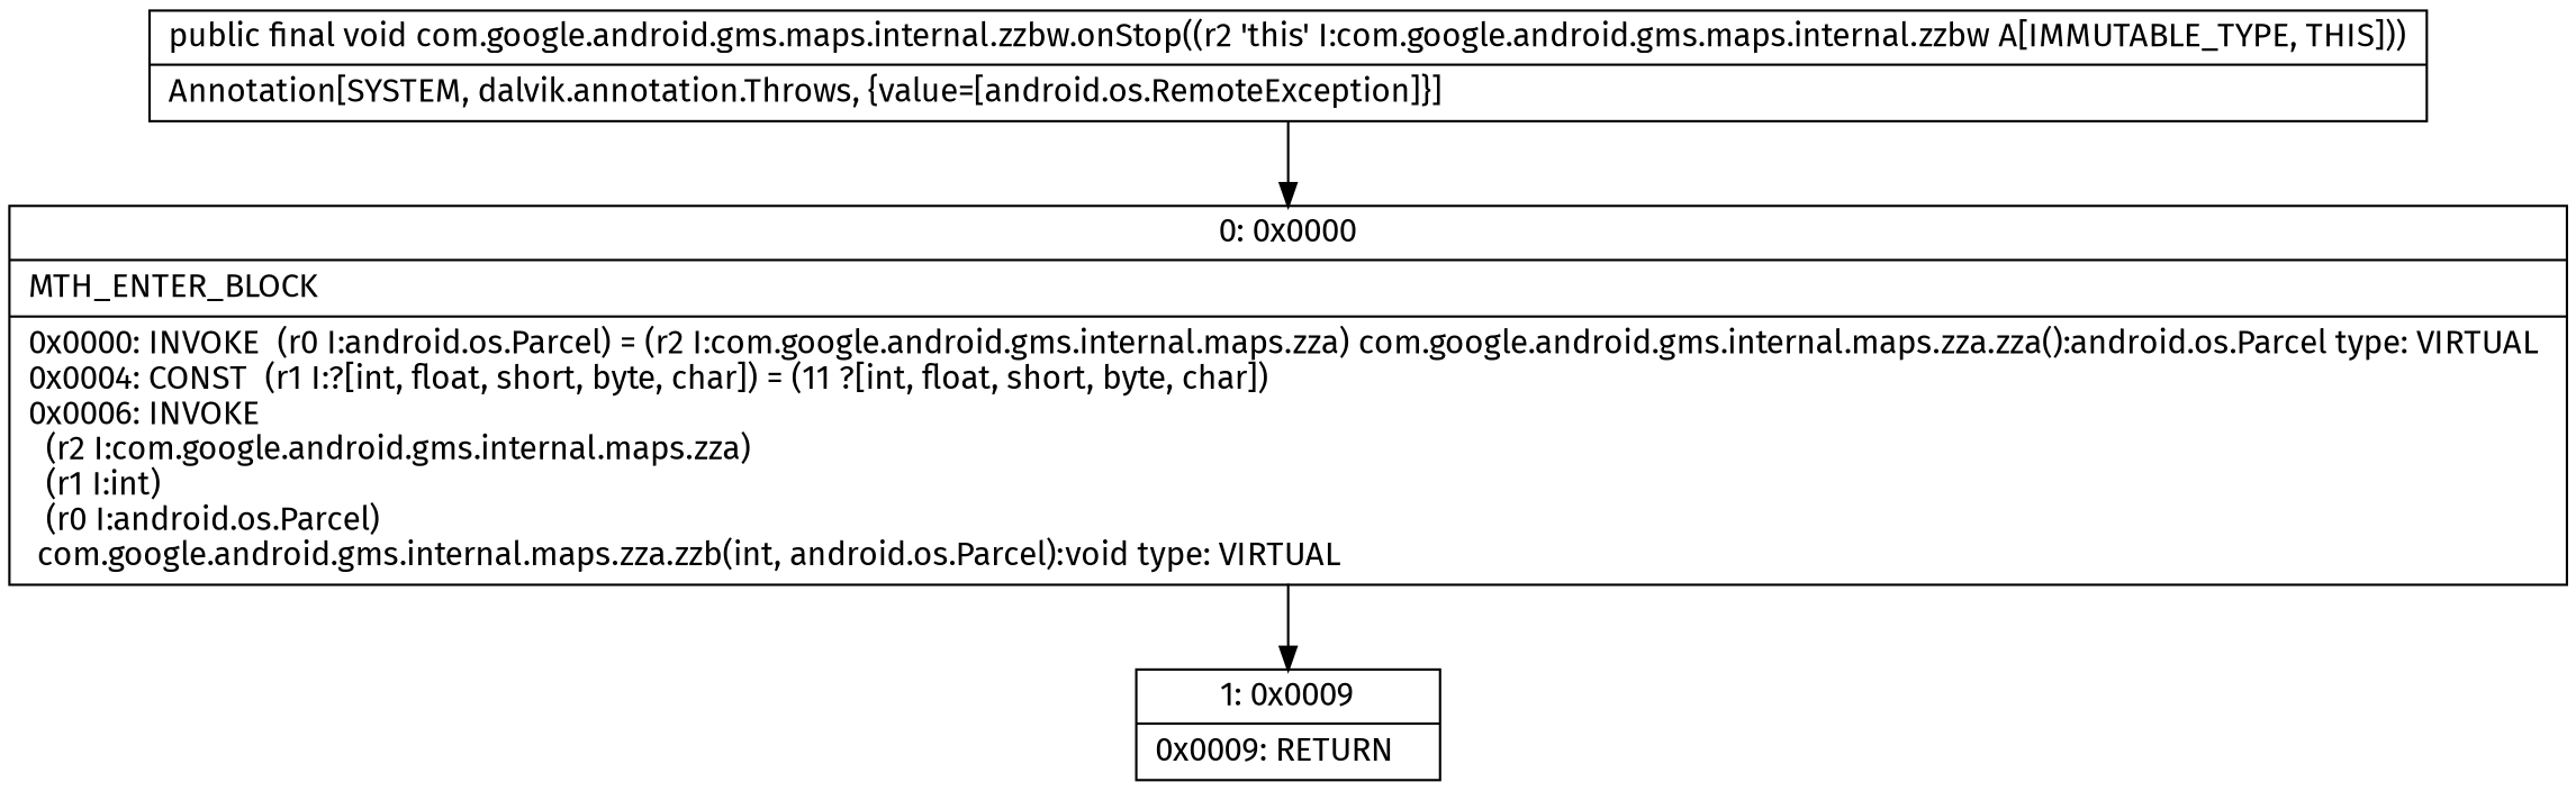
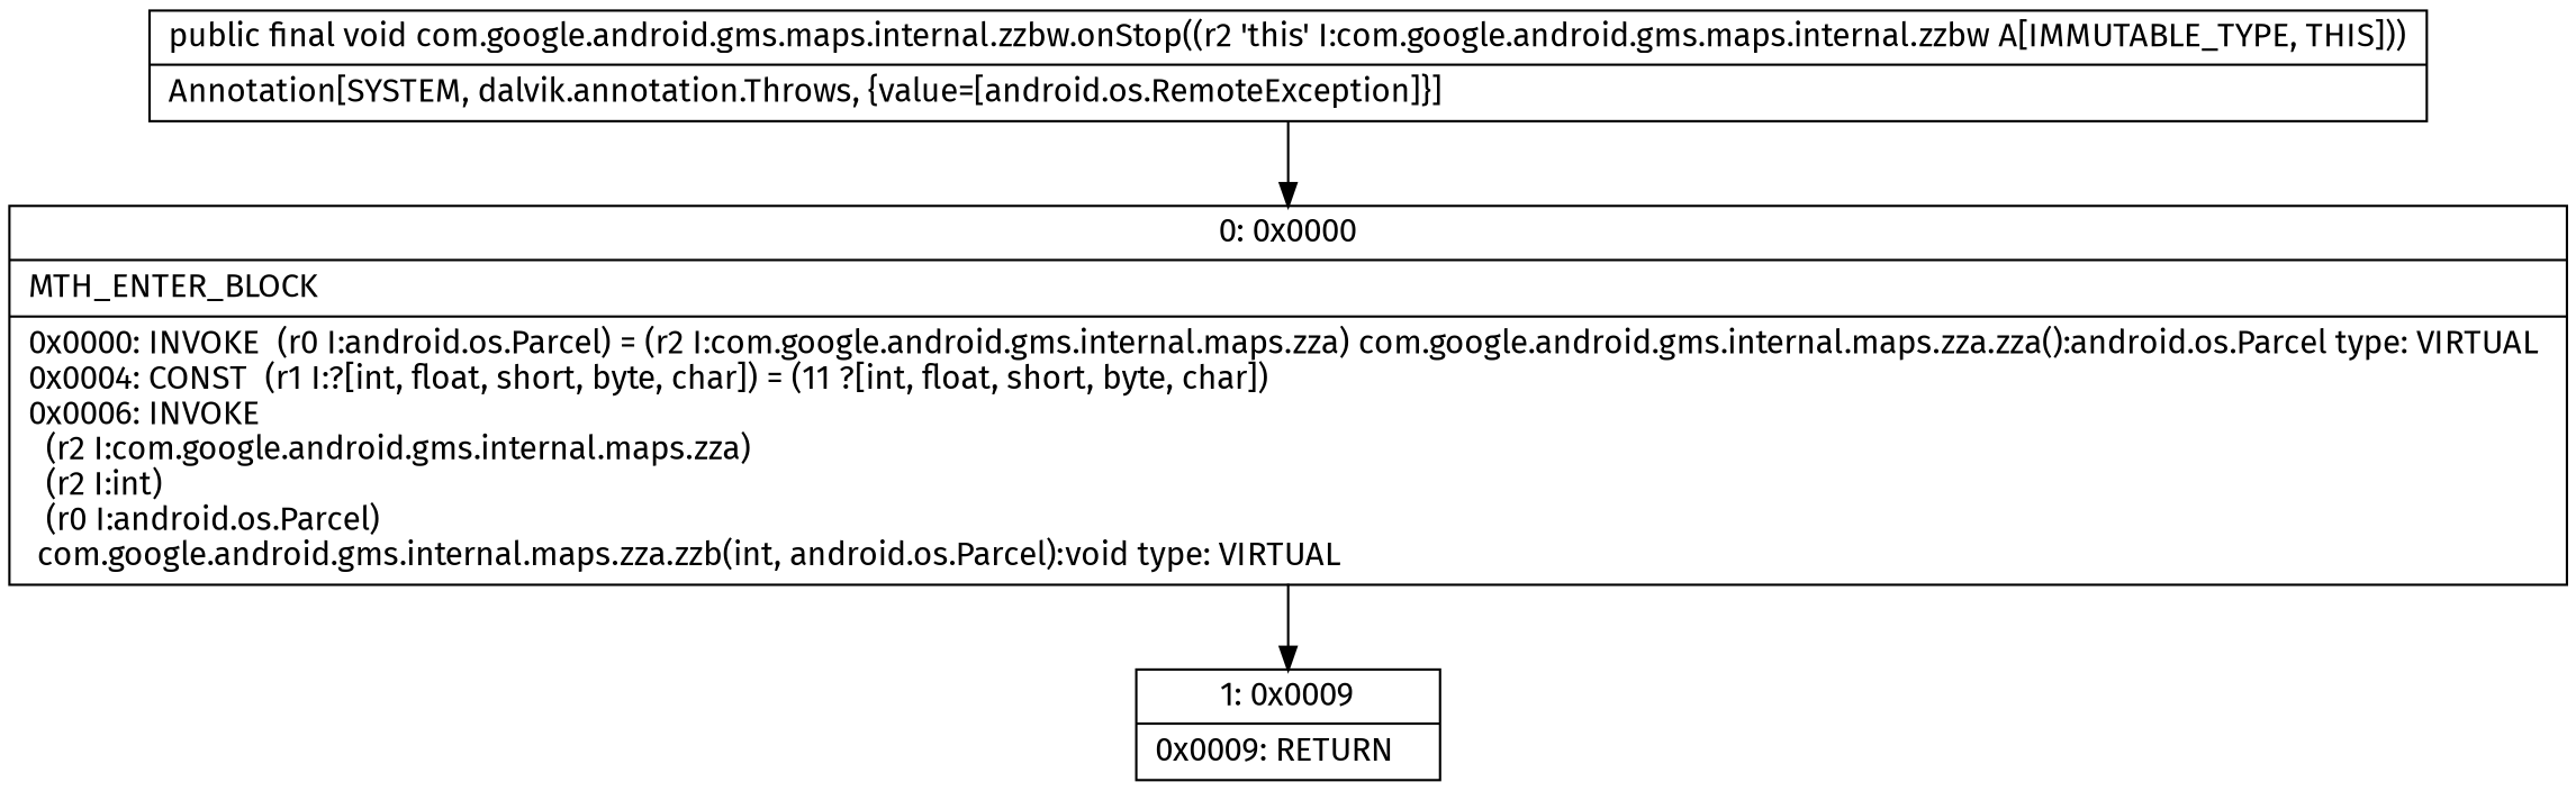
  digraph {
    fontname="Fira Sans"
    node [shape=record fontname="Fira Sans"]
    edge [fontname="Fira Sans"]
-   n1 [label="{0\:\ 0x0000|MTH_ENTER_BLOCK\l|0x0000: INVOKE  (r0 I:android.os.Parcel) = (r2 I:com.google.android.gms.internal.maps.zza) com.google.android.gms.internal.maps.zza.zza():android.os.Parcel type: VIRTUAL \l0x0004: CONST  (r1 I:?[int, float, short, byte, char]) = (11 ?[int, float, short, byte, char]) \l0x0006: INVOKE  \l  (r2 I:com.google.android.gms.internal.maps.zza)\l  (r1 I:int)\l  (r0 I:android.os.Parcel)\l com.google.android.gms.internal.maps.zza.zzb(int, android.os.Parcel):void type: VIRTUAL \l}"]
+   n1 [label="{0\:\ 0x0000|MTH_ENTER_BLOCK\l|0x0000: INVOKE  (r0 I:android.os.Parcel) = (r2 I:com.google.android.gms.internal.maps.zza) com.google.android.gms.internal.maps.zza.zza():android.os.Parcel type: VIRTUAL \l0x0004: CONST  (r1 I:?[int, float, short, byte, char]) = (11 ?[int, float, short, byte, char]) \l0x0006: INVOKE  \l  (r2 I:com.google.android.gms.internal.maps.zza)\l  (r2 I:int)\l  (r0 I:android.os.Parcel)\l com.google.android.gms.internal.maps.zza.zzb(int, android.os.Parcel):void type: VIRTUAL \l}"]
    n2 [label="{1\:\ 0x0009|0x0009: RETURN   \l}"]
    n3 [label="{public final void com.google.android.gms.maps.internal.zzbw.onStop((r2 'this' I:com.google.android.gms.maps.internal.zzbw A[IMMUTABLE_TYPE, THIS]))  | Annotation[SYSTEM, dalvik.annotation.Throws, \{value=[android.os.RemoteException]\}]\l}"]
    n1 -> n2
    n3 -> n1
  }
